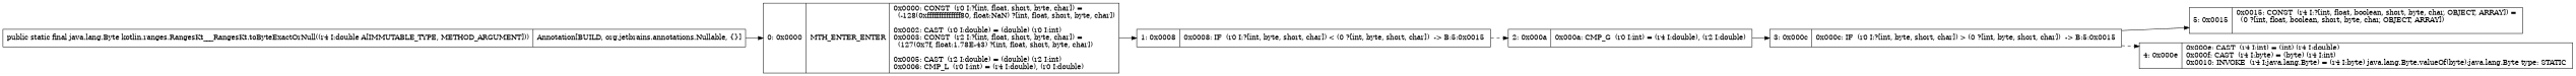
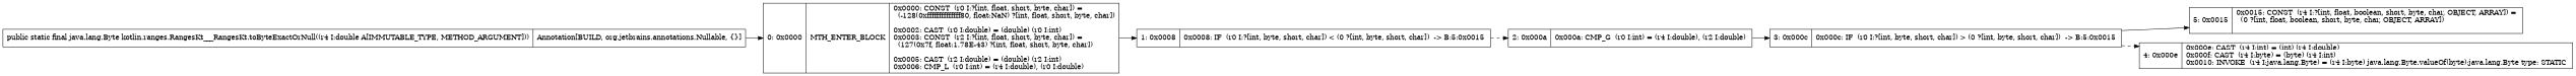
  digraph {
    rankdir=LR
    node [shape=record]
-   n1 [label="{0\:\ 0x0000|MTH_ENTER_ENTER\l|0x0000: CONST  (r0 I:?[int, float, short, byte, char]) = \l  (\-128(0xffffffffffffff80, float:NaN) ?[int, float, short, byte, char])\l \l0x0002: CAST  (r0 I:double) = (double) (r0 I:int) \l0x0003: CONST  (r2 I:?[int, float, short, byte, char]) = \l  (127(0x7f, float:1.78E\-43) ?[int, float, short, byte, char])\l \l0x0005: CAST  (r2 I:double) = (double) (r2 I:int) \l0x0006: CMP_L  (r0 I:int) = (r4 I:double), (r0 I:double) \l}"]
+   n1 [label="{0\:\ 0x0000|MTH_ENTER_BLOCK\l|0x0000: CONST  (r0 I:?[int, float, short, byte, char]) = \l  (\-128(0xffffffffffffff80, float:NaN) ?[int, float, short, byte, char])\l \l0x0002: CAST  (r0 I:double) = (double) (r0 I:int) \l0x0003: CONST  (r2 I:?[int, float, short, byte, char]) = \l  (127(0x7f, float:1.78E\-43) ?[int, float, short, byte, char])\l \l0x0005: CAST  (r2 I:double) = (double) (r2 I:int) \l0x0006: CMP_L  (r0 I:int) = (r4 I:double), (r0 I:double) \l}"]
    n2 [label="{1\:\ 0x0008|0x0008: IF  (r0 I:?[int, byte, short, char]) \< (0 ?[int, byte, short, char])  \-\> B:5:0x0015 \l}"]
    n3 [label="{2\:\ 0x000a|0x000a: CMP_G  (r0 I:int) = (r4 I:double), (r2 I:double) \l}"]
    n4 [label="{3\:\ 0x000c|0x000c: IF  (r0 I:?[int, byte, short, char]) \> (0 ?[int, byte, short, char])  \-\> B:5:0x0015 \l}"]
    n5 [label="{5\:\ 0x0015|0x0015: CONST  (r4 I:?[int, float, boolean, short, byte, char, OBJECT, ARRAY]) = \l  (0 ?[int, float, boolean, short, byte, char, OBJECT, ARRAY])\l \l}"]
    n6 [label="{4\:\ 0x000e|0x000e: CAST  (r4 I:int) = (int) (r4 I:double) \l0x000f: CAST  (r4 I:byte) = (byte) (r4 I:int) \l0x0010: INVOKE  (r4 I:java.lang.Byte) = (r4 I:byte) java.lang.Byte.valueOf(byte):java.lang.Byte type: STATIC \l}"]
    n7 [label="{public static final java.lang.Byte kotlin.ranges.RangesKt___RangesKt.toByteExactOrNull((r4 I:double A[IMMUTABLE_TYPE, METHOD_ARGUMENT]))  | Annotation[BUILD, org.jetbrains.annotations.Nullable, \{\}]\l}"]
    n1 -> n2
    n2 -> n3 [style=dashed]
    n3 -> n4
    n4 -> n5
    n4 -> n6 [style=dashed]
    n7 -> n1
  }
